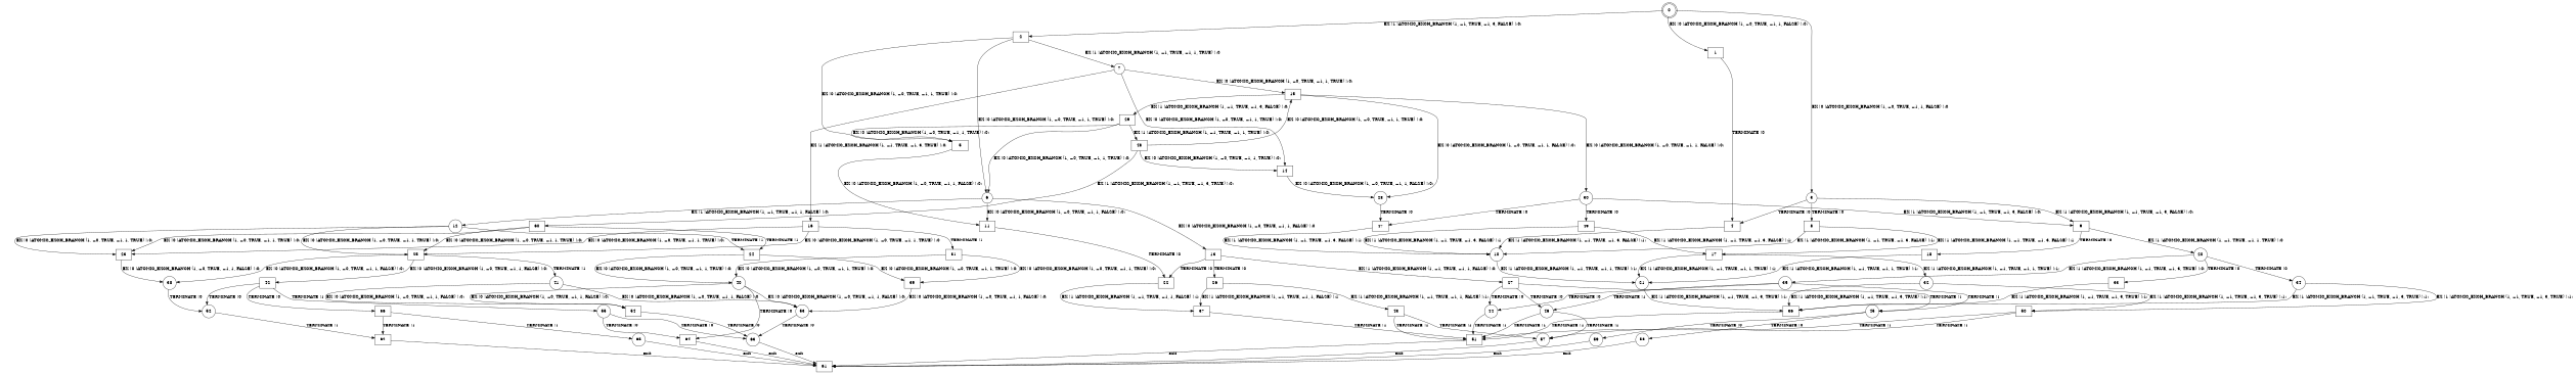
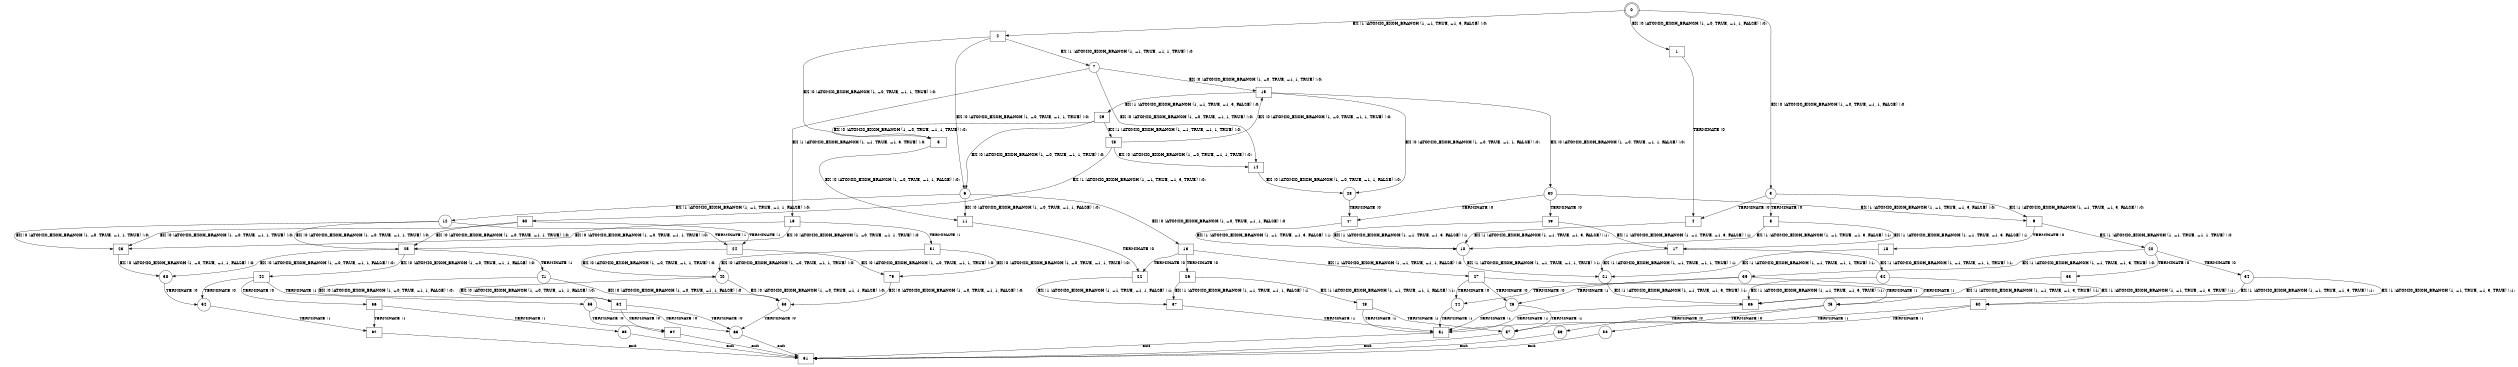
  digraph {
    node [shape=box]
    0 [peripheries=2 shape=circle]
    1
    2
    3 [shape=circle]
    4
    5
    6 [shape=circle]
    7 [shape=circle]
    8
    9
    10 [shape=circle]
    11
    12 [shape=circle]
    13
    14
    15
    16
    17
    18
    20 [shape=circle]
    21 [shape=circle]
    22
    23
    24
    25
    26
    27
    28 [shape=circle]
    29
    30 [shape=circle]
    31
    32 [shape=circle]
    33
    34 [shape=circle]
    35 [shape=circle]
    36
    37
    38 [shape=circle]
-   39
+   39 [label=79]
    40 [shape=circle]
    41 [shape=circle]
    42
    43
    44 [shape=circle]
    45 [shape=circle]
    46 [shape=circle]
    47
    48
    49
    50
    51
    52 [shape=circle]
    53 [shape=circle]
    54
    55 [shape=circle]
    56
    57 [shape=circle]
    58 [shape=circle]
    59 [shape=circle]
    60
    61
    62
    63 [shape=circle]
    64
    65 [shape=circle]
    0 -> 1 [label="EX !0 !ATOMIC_EXCH_BRANCH (1, +0, TRUE, +1, 1, FALSE) !:0:"]
    0 -> 2 [label="EX !1 !ATOMIC_EXCH_BRANCH (1, +1, TRUE, +1, 3, FALSE) !:0:"]
    0 -> 3 [label="EX !0 !ATOMIC_EXCH_BRANCH (1, +0, TRUE, +1, 1, FALSE) !:0:"]
    1 -> 4 [label="TERMINATE !0"]
    2 -> 5 [label="EX !0 !ATOMIC_EXCH_BRANCH (1, +0, TRUE, +1, 1, TRUE) !:0:"]
    2 -> 6 [label="EX !0 !ATOMIC_EXCH_BRANCH (1, +0, TRUE, +1, 1, TRUE) !:0:"]
    2 -> 7 [label="EX !1 !ATOMIC_EXCH_BRANCH (1, +1, TRUE, +1, 1, TRUE) !:0:"]
    3 -> 4 [label="TERMINATE !0"]
    3 -> 8 [label="TERMINATE !0"]
    3 -> 9 [label="EX !1 !ATOMIC_EXCH_BRANCH (1, +1, TRUE, +1, 3, FALSE) !:0:"]
    4 -> 10 [label="EX !1 !ATOMIC_EXCH_BRANCH (1, +1, TRUE, +1, 3, FALSE) !:1:"]
    5 -> 11 [label="EX !0 !ATOMIC_EXCH_BRANCH (1, +0, TRUE, +1, 1, FALSE) !:0:"]
    6 -> 11 [label="EX !0 !ATOMIC_EXCH_BRANCH (1, +0, TRUE, +1, 1, FALSE) !:0:"]
    6 -> 12 [label="EX !1 !ATOMIC_EXCH_BRANCH (1, +1, TRUE, +1, 1, FALSE) !:0:"]
    6 -> 13 [label="EX !0 !ATOMIC_EXCH_BRANCH (1, +0, TRUE, +1, 1, FALSE) !:0:"]
    7 -> 14 [label="EX !0 !ATOMIC_EXCH_BRANCH (1, +0, TRUE, +1, 1, TRUE) !:0:"]
    7 -> 15 [label="EX !0 !ATOMIC_EXCH_BRANCH (1, +0, TRUE, +1, 1, TRUE) !:0:"]
    7 -> 16 [label="EX !1 !ATOMIC_EXCH_BRANCH (1, +1, TRUE, +1, 3, TRUE) !:0:"]
    8 -> 10 [label="EX !1 !ATOMIC_EXCH_BRANCH (1, +1, TRUE, +1, 3, FALSE) !:1:"]
    8 -> 17 [label="EX !1 !ATOMIC_EXCH_BRANCH (1, +1, TRUE, +1, 3, FALSE) !:1:"]
    9 -> 18 [label="TERMINATE !0"]
    9 -> 20 [label="EX !1 !ATOMIC_EXCH_BRANCH (1, +1, TRUE, +1, 1, TRUE) !:0:"]
    10 -> 21 [label="EX !1 !ATOMIC_EXCH_BRANCH (1, +1, TRUE, +1, 1, TRUE) !:1:"]
    11 -> 22 [label="TERMINATE !0"]
    12 -> 23 [label="EX !0 !ATOMIC_EXCH_BRANCH (1, +0, TRUE, +1, 1, TRUE) !:0:"]
    12 -> 24 [label="TERMINATE !1"]
    12 -> 25 [label="EX !0 !ATOMIC_EXCH_BRANCH (1, +0, TRUE, +1, 1, TRUE) !:0:"]
    13 -> 22 [label="TERMINATE !0"]
    13 -> 26 [label="TERMINATE !0"]
    13 -> 27 [label="EX !1 !ATOMIC_EXCH_BRANCH (1, +1, TRUE, +1, 1, FALSE) !:0:"]
    14 -> 28 [label="EX !0 !ATOMIC_EXCH_BRANCH (1, +0, TRUE, +1, 1, FALSE) !:0:"]
    15 -> 28 [label="EX !0 !ATOMIC_EXCH_BRANCH (1, +0, TRUE, +1, 1, FALSE) !:0:"]
    15 -> 29 [label="EX !1 !ATOMIC_EXCH_BRANCH (1, +1, TRUE, +1, 3, FALSE) !:0:"]
    15 -> 30 [label="EX !0 !ATOMIC_EXCH_BRANCH (1, +0, TRUE, +1, 1, FALSE) !:0:"]
    16 -> 23 [label="EX !0 !ATOMIC_EXCH_BRANCH (1, +0, TRUE, +1, 1, TRUE) !:0:"]
    16 -> 25 [label="EX !0 !ATOMIC_EXCH_BRANCH (1, +0, TRUE, +1, 1, TRUE) !:0:"]
    16 -> 31 [label="TERMINATE !1"]
    17 -> 21 [label="EX !1 !ATOMIC_EXCH_BRANCH (1, +1, TRUE, +1, 1, TRUE) !:1:"]
    17 -> 32 [label="EX !1 !ATOMIC_EXCH_BRANCH (1, +1, TRUE, +1, 1, TRUE) !:1:"]
    18 -> 21 [label="EX !1 !ATOMIC_EXCH_BRANCH (1, +1, TRUE, +1, 1, TRUE) !:1:"]
    20 -> 33 [label="TERMINATE !0"]
    20 -> 34 [label="TERMINATE !0"]
    20 -> 35 [label="EX !1 !ATOMIC_EXCH_BRANCH (1, +1, TRUE, +1, 3, TRUE) !:0:"]
    21 -> 36 [label="EX !1 !ATOMIC_EXCH_BRANCH (1, +1, TRUE, +1, 3, TRUE) !:1:"]
    22 -> 37 [label="EX !1 !ATOMIC_EXCH_BRANCH (1, +1, TRUE, +1, 1, FALSE) !:1:"]
    23 -> 38 [label="EX !0 !ATOMIC_EXCH_BRANCH (1, +0, TRUE, +1, 1, FALSE) !:0:"]
    24 -> 39 [label="EX !0 !ATOMIC_EXCH_BRANCH (1, +0, TRUE, +1, 1, TRUE) !:0:"]
    24 -> 40 [label="EX !0 !ATOMIC_EXCH_BRANCH (1, +0, TRUE, +1, 1, TRUE) !:0:"]
    25 -> 38 [label="EX !0 !ATOMIC_EXCH_BRANCH (1, +0, TRUE, +1, 1, FALSE) !:0:"]
    25 -> 41 [label="TERMINATE !1"]
    25 -> 42 [label="EX !0 !ATOMIC_EXCH_BRANCH (1, +0, TRUE, +1, 1, FALSE) !:0:"]
    26 -> 37 [label="EX !1 !ATOMIC_EXCH_BRANCH (1, +1, TRUE, +1, 1, FALSE) !:1:"]
    26 -> 43 [label="EX !1 !ATOMIC_EXCH_BRANCH (1, +1, TRUE, +1, 1, FALSE) !:1:"]
    27 -> 44 [label="TERMINATE !0"]
    27 -> 45 [label="TERMINATE !1"]
    27 -> 46 [label="TERMINATE !0"]
    28 -> 47 [label="TERMINATE !0"]
    29 -> 5 [label="EX !0 !ATOMIC_EXCH_BRANCH (1, +0, TRUE, +1, 1, TRUE) !:0:"]
    29 -> 6 [label="EX !0 !ATOMIC_EXCH_BRANCH (1, +0, TRUE, +1, 1, TRUE) !:0:"]
    29 -> 48 [label="EX !1 !ATOMIC_EXCH_BRANCH (1, +1, TRUE, +1, 1, TRUE) !:0:"]
    30 -> 9 [label="EX !1 !ATOMIC_EXCH_BRANCH (1, +1, TRUE, +1, 3, FALSE) !:0:"]
    30 -> 47 [label="TERMINATE !0"]
    30 -> 49 [label="TERMINATE !0"]
    31 -> 39 [label="EX !0 !ATOMIC_EXCH_BRANCH (1, +0, TRUE, +1, 1, TRUE) !:0:"]
    31 -> 40 [label="EX !0 !ATOMIC_EXCH_BRANCH (1, +0, TRUE, +1, 1, TRUE) !:0:"]
    32 -> 36 [label="EX !1 !ATOMIC_EXCH_BRANCH (1, +1, TRUE, +1, 3, TRUE) !:1:"]
    32 -> 50 [label="EX !1 !ATOMIC_EXCH_BRANCH (1, +1, TRUE, +1, 3, TRUE) !:1:"]
    33 -> 36 [label="EX !1 !ATOMIC_EXCH_BRANCH (1, +1, TRUE, +1, 3, TRUE) !:1:"]
    34 -> 36 [label="EX !1 !ATOMIC_EXCH_BRANCH (1, +1, TRUE, +1, 3, TRUE) !:1:"]
    34 -> 50 [label="EX !1 !ATOMIC_EXCH_BRANCH (1, +1, TRUE, +1, 3, TRUE) !:1:"]
    35 -> 44 [label="TERMINATE !0"]
    35 -> 45 [label="TERMINATE !1"]
    35 -> 46 [label="TERMINATE !1"]
    36 -> 51 [label="TERMINATE !1"]
    37 -> 51 [label="TERMINATE !1"]
    38 -> 52 [label="TERMINATE !0"]
    39 -> 53 [label="EX !0 !ATOMIC_EXCH_BRANCH (1, +0, TRUE, +1, 1, FALSE) !:0:"]
    40 -> 53 [label="EX !0 !ATOMIC_EXCH_BRANCH (1, +0, TRUE, +1, 1, FALSE) !:0:"]
    40 -> 54 [label="EX !0 !ATOMIC_EXCH_BRANCH (1, +0, TRUE, +1, 1, FALSE) !:0:"]
    41 -> 53 [label="EX !0 !ATOMIC_EXCH_BRANCH (1, +0, TRUE, +1, 1, FALSE) !:0:"]
    41 -> 54 [label="EX !0 !ATOMIC_EXCH_BRANCH (1, +0, TRUE, +1, 1, FALSE) !:0:"]
    42 -> 52 [label="TERMINATE !0"]
    42 -> 55 [label="TERMINATE !1"]
    42 -> 56 [label="TERMINATE !0"]
    43 -> 51 [label="TERMINATE !1"]
    43 -> 57 [label="TERMINATE !1"]
    44 -> 51 [label="TERMINATE !1"]
    45 -> 58 [label="TERMINATE !0"]
    45 -> 59 [label="TERMINATE !0"]
    46 -> 51 [label="TERMINATE !1"]
    46 -> 57 [label="TERMINATE !1"]
    47 -> 10 [label="EX !1 !ATOMIC_EXCH_BRANCH (1, +1, TRUE, +1, 3, FALSE) !:1:"]
    48 -> 14 [label="EX !0 !ATOMIC_EXCH_BRANCH (1, +0, TRUE, +1, 1, TRUE) !:0:"]
    48 -> 15 [label="EX !0 !ATOMIC_EXCH_BRANCH (1, +0, TRUE, +1, 1, TRUE) !:0:"]
    48 -> 60 [label="EX !1 !ATOMIC_EXCH_BRANCH (1, +1, TRUE, +1, 3, TRUE) !:0:"]
    49 -> 10 [label="EX !1 !ATOMIC_EXCH_BRANCH (1, +1, TRUE, +1, 3, FALSE) !:1:"]
    49 -> 17 [label="EX !1 !ATOMIC_EXCH_BRANCH (1, +1, TRUE, +1, 3, FALSE) !:1:"]
    50 -> 51 [label="TERMINATE !1"]
    50 -> 57 [label="TERMINATE !1"]
    51 -> 61 [label=exit]
    52 -> 62 [label="TERMINATE !1"]
    53 -> 63 [label="TERMINATE !0"]
    54 -> 63 [label="TERMINATE !0"]
-   40 -> 64 [label="TERMINATE !0"]
+   54 -> 64 [label="TERMINATE !0"]
    55 -> 63 [label="TERMINATE !0"]
    55 -> 64 [label="TERMINATE !0"]
    56 -> 62 [label="TERMINATE !1"]
    56 -> 65 [label="TERMINATE !1"]
    57 -> 61 [label=exit]
    58 -> 61 [label=exit]
    59 -> 61 [label=exit]
    60 -> 23 [label="EX !0 !ATOMIC_EXCH_BRANCH (1, +0, TRUE, +1, 1, TRUE) !:0:"]
    60 -> 24 [label="TERMINATE !1"]
    60 -> 25 [label="EX !0 !ATOMIC_EXCH_BRANCH (1, +0, TRUE, +1, 1, TRUE) !:0:"]
    62 -> 61 [label=exit]
    63 -> 61 [label=exit]
    64 -> 61 [label=exit]
    65 -> 61 [label=exit]
  }
